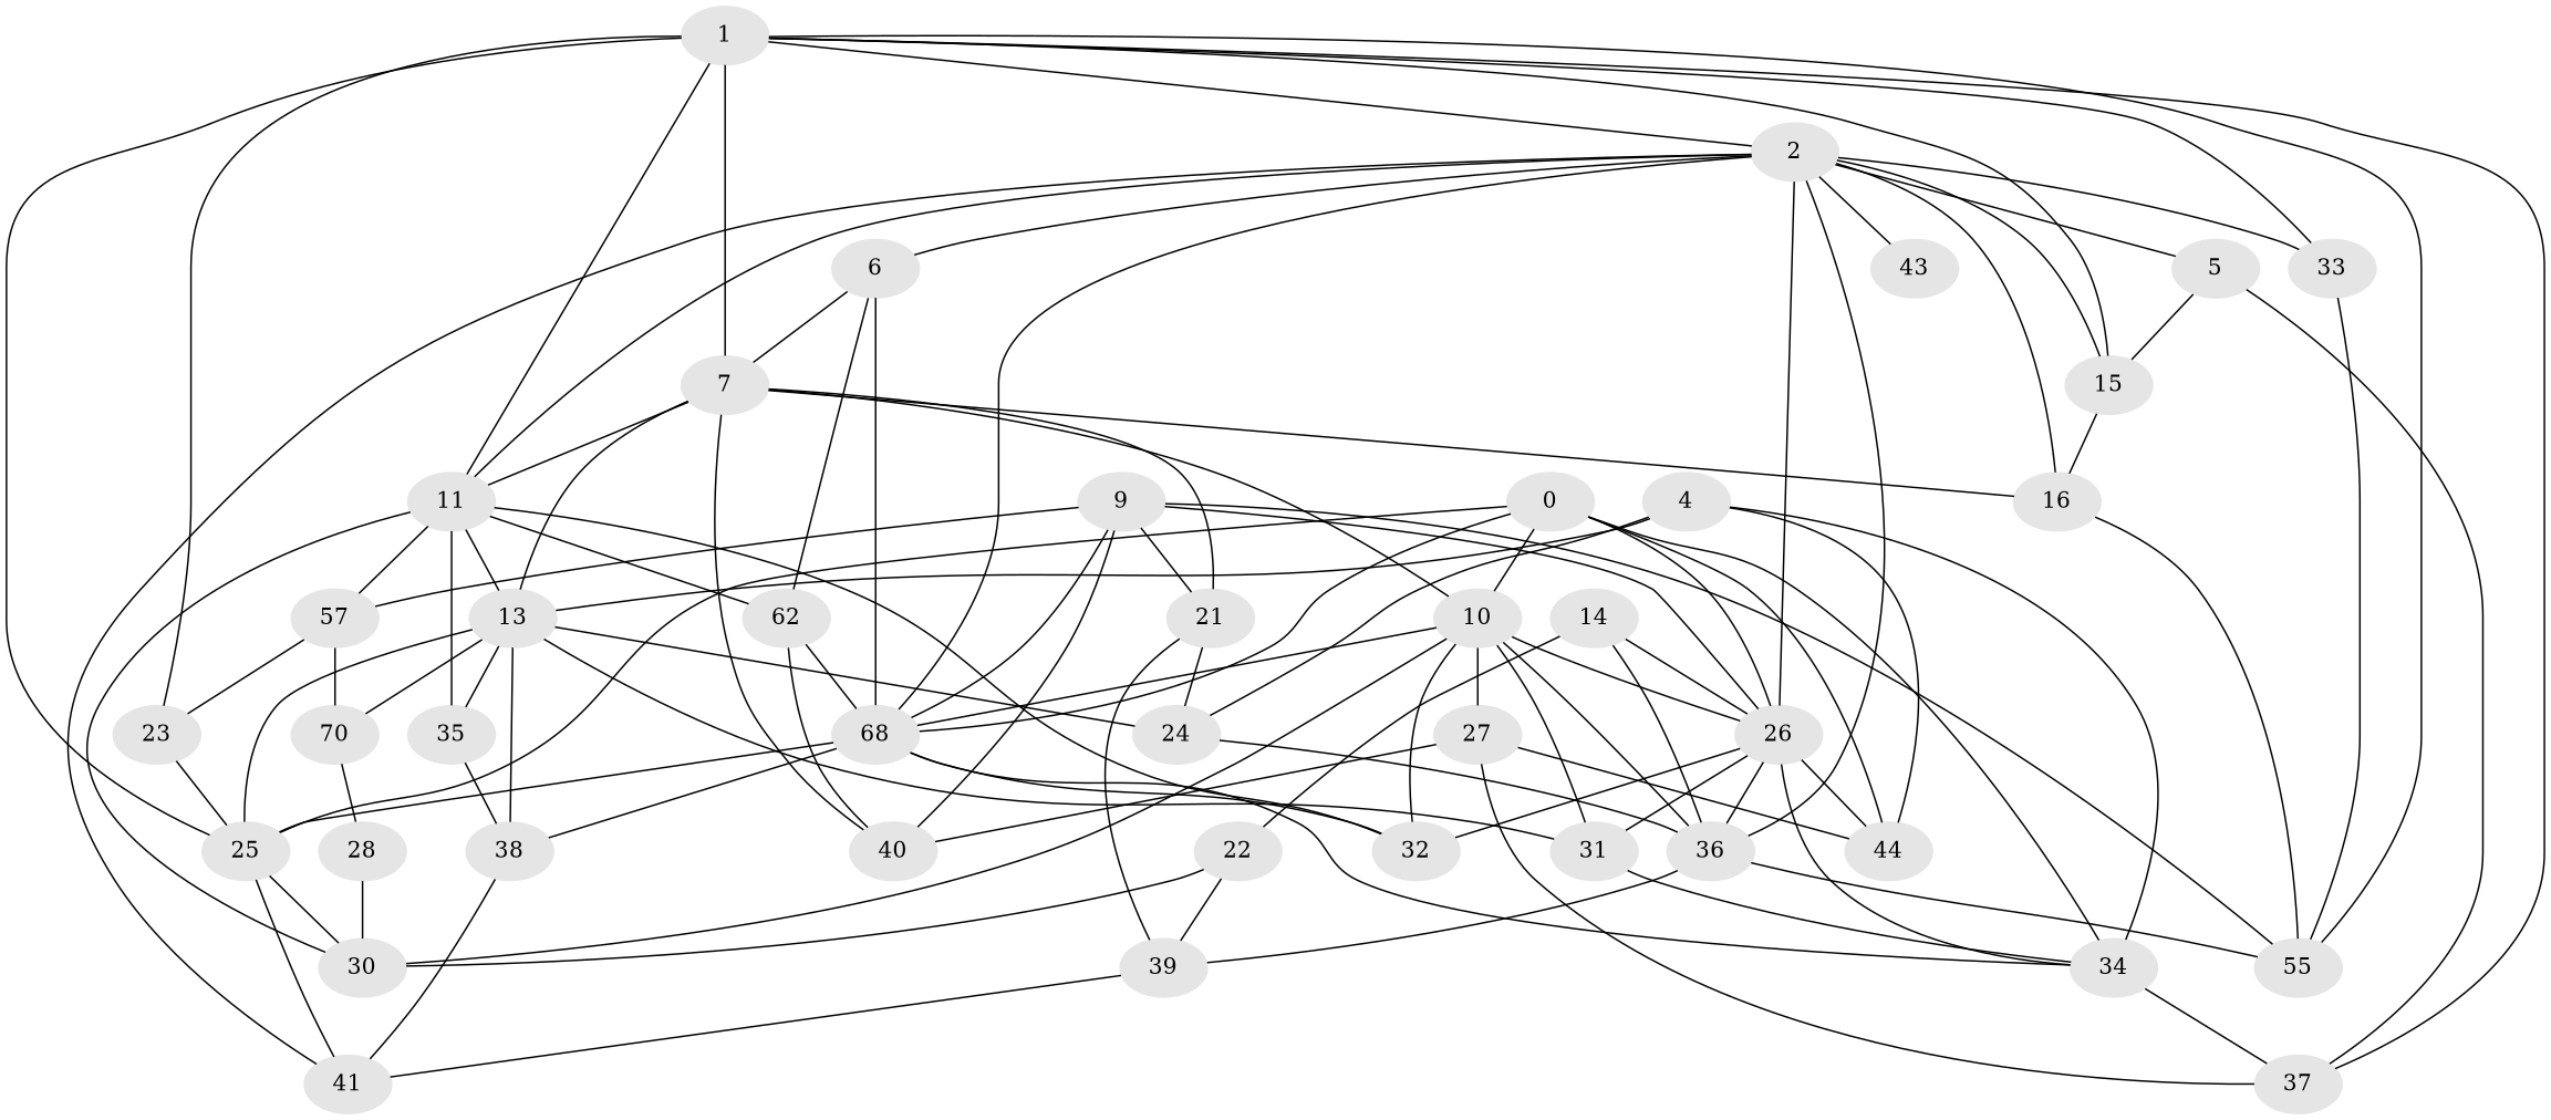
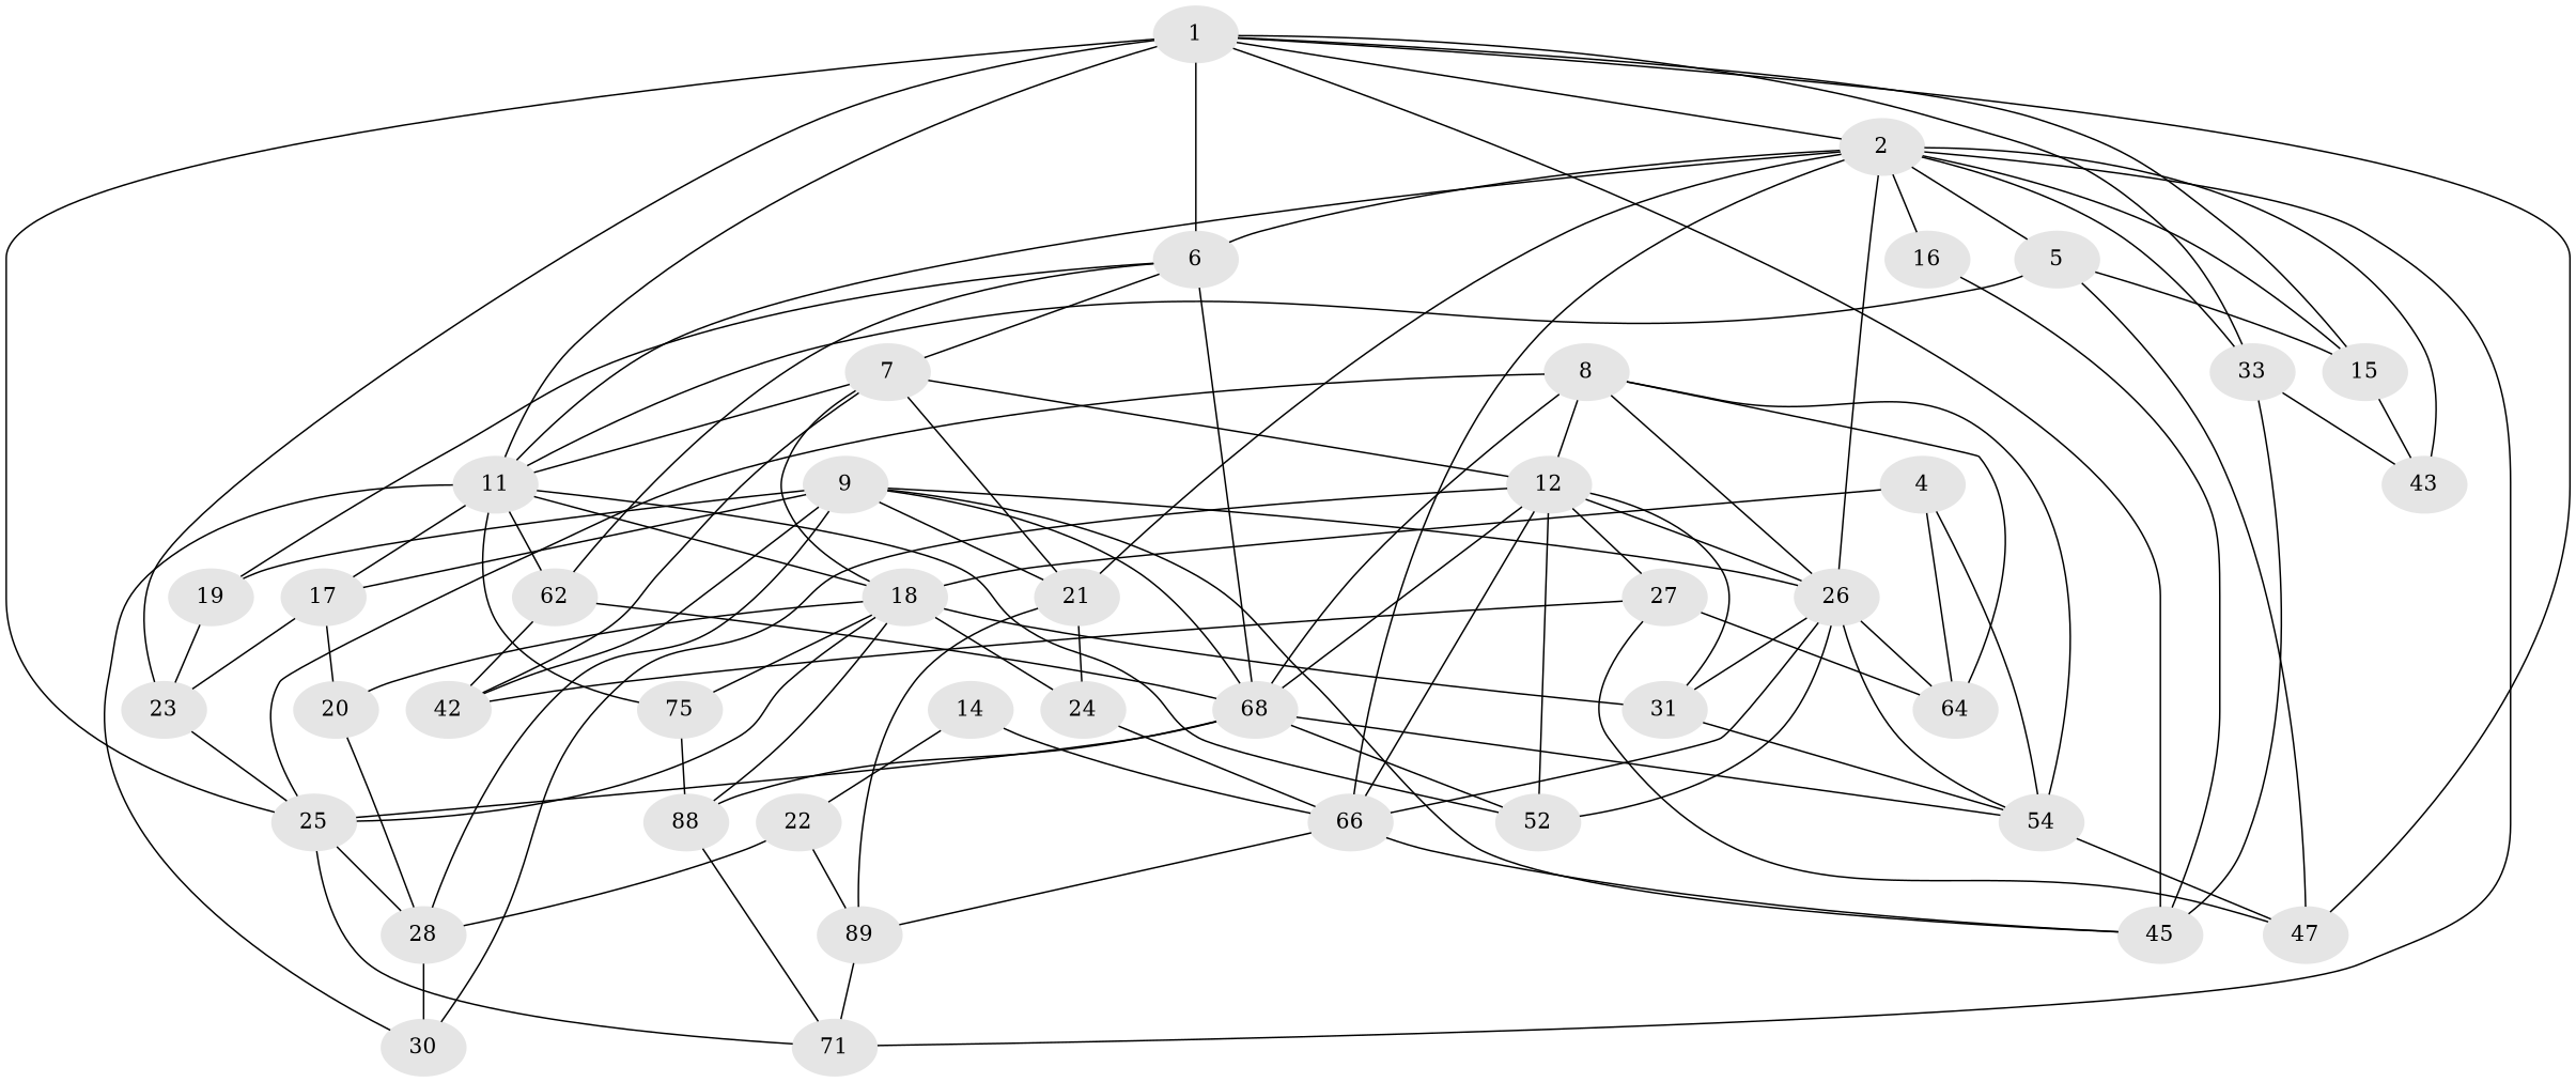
  graph {
    node [color=gray90 style=filled]
    edge [weight=1.0]
    1
    2
    7
    11
    15
    23
    25
    33
-   37
-   45 [label=55]
+   37 [label=47]
+   45
    5
    6
    16
    n14 [label=68]
    26
-   36
-   41
+   36 [label=66]
+   41 [label=71]
    43
-   13
-   10
+   13 [label=18]
+   10 [label=12]
    21
-   40
-   35
+   40 [label=42]
+   35 [label=75]
    n24 [label=62]
-   17 [label=57]
+   17
    30
-   32
+   32 [label=52]
    28
-   34
-   38
-   44
+   19
+   34 [label=54]
+   38 [label=88]
+   44 [label=64]
    31
-   39
+   39 [label=89]
    9
    4
    24
-   20 [label=70]
+   20
    27
-   8 [label=0]
+   8
    14
    22
    1 -- 2
-   1 -- 7 [weight=3.0]
+   1 -- 6 [weight=3.0]
    1 -- 11
    1 -- 15
    1 -- 23
    1 -- 25 [weight=2.0]
    1 -- 33
    1 -- 37
    1 -- 45
    2 -- 11
    2 -- 15
    2 -- 33
    2 -- 5
    2 -- 6
    2 -- 16
-   2 -- n14
+   2 -- 21
    2 -- 26
    2 -- 36
    2 -- 41
    2 -- 43
    7 -- 11
-   7 -- 16
    7 -- 13
    7 -- 10
    7 -- 21
    7 -- 40
    11 -- 13
    11 -- 35
    11 -- n24
    11 -- 17
    11 -- 30
    11 -- 32
-   15 -- 16
+   15 -- 43
    23 -- 25
    25 -- 41
-   25 -- 30
+   25 -- 28
    33 -- 45
+   33 -- 43
+   5 -- 11
    5 -- 15
    5 -- 37
    6 -- 7
    6 -- n14 [weight=2.0]
    6 -- n24
+   6 -- 19
    16 -- 45
    n14 -- 25
    n14 -- 32
    n14 -- 34
    n14 -- 38
    26 -- 36
    26 -- 32
    26 -- 34
    26 -- 44
    26 -- 31
    36 -- 45
    36 -- 39
    13 -- 25
    13 -- 35
    13 -- 38
    13 -- 31
    13 -- 24
    13 -- 20
    10 -- n14
    10 -- 26
    10 -- 36 [weight=2.0]
    10 -- 30
    10 -- 32
    10 -- 31
    10 -- 27
    21 -- 39
    21 -- 24
    35 -- 38
    n24 -- n14
    n24 -- 40
    17 -- 23
    17 -- 20
    28 -- 30
+   19 -- 23
    34 -- 37
    38 -- 41
    31 -- 34
    39 -- 41
    9 -- 45
    9 -- n14
    9 -- 26
    9 -- 21
    9 -- 40
    9 -- 17
+   9 -- 28
+   9 -- 19 [weight=2.0]
    4 -- 13
    4 -- 34
    4 -- 44
-   4 -- 24
    24 -- 36
    20 -- 28
    27 -- 37
    27 -- 40
    27 -- 44
    8 -- 25
    8 -- n14 [weight=2.0]
    8 -- 26
    8 -- 10
    8 -- 34 [weight=2.0]
    8 -- 44
-   14 -- 26
    14 -- 36
    14 -- 22
-   22 -- 30
+   22 -- 28
    22 -- 39
  }
